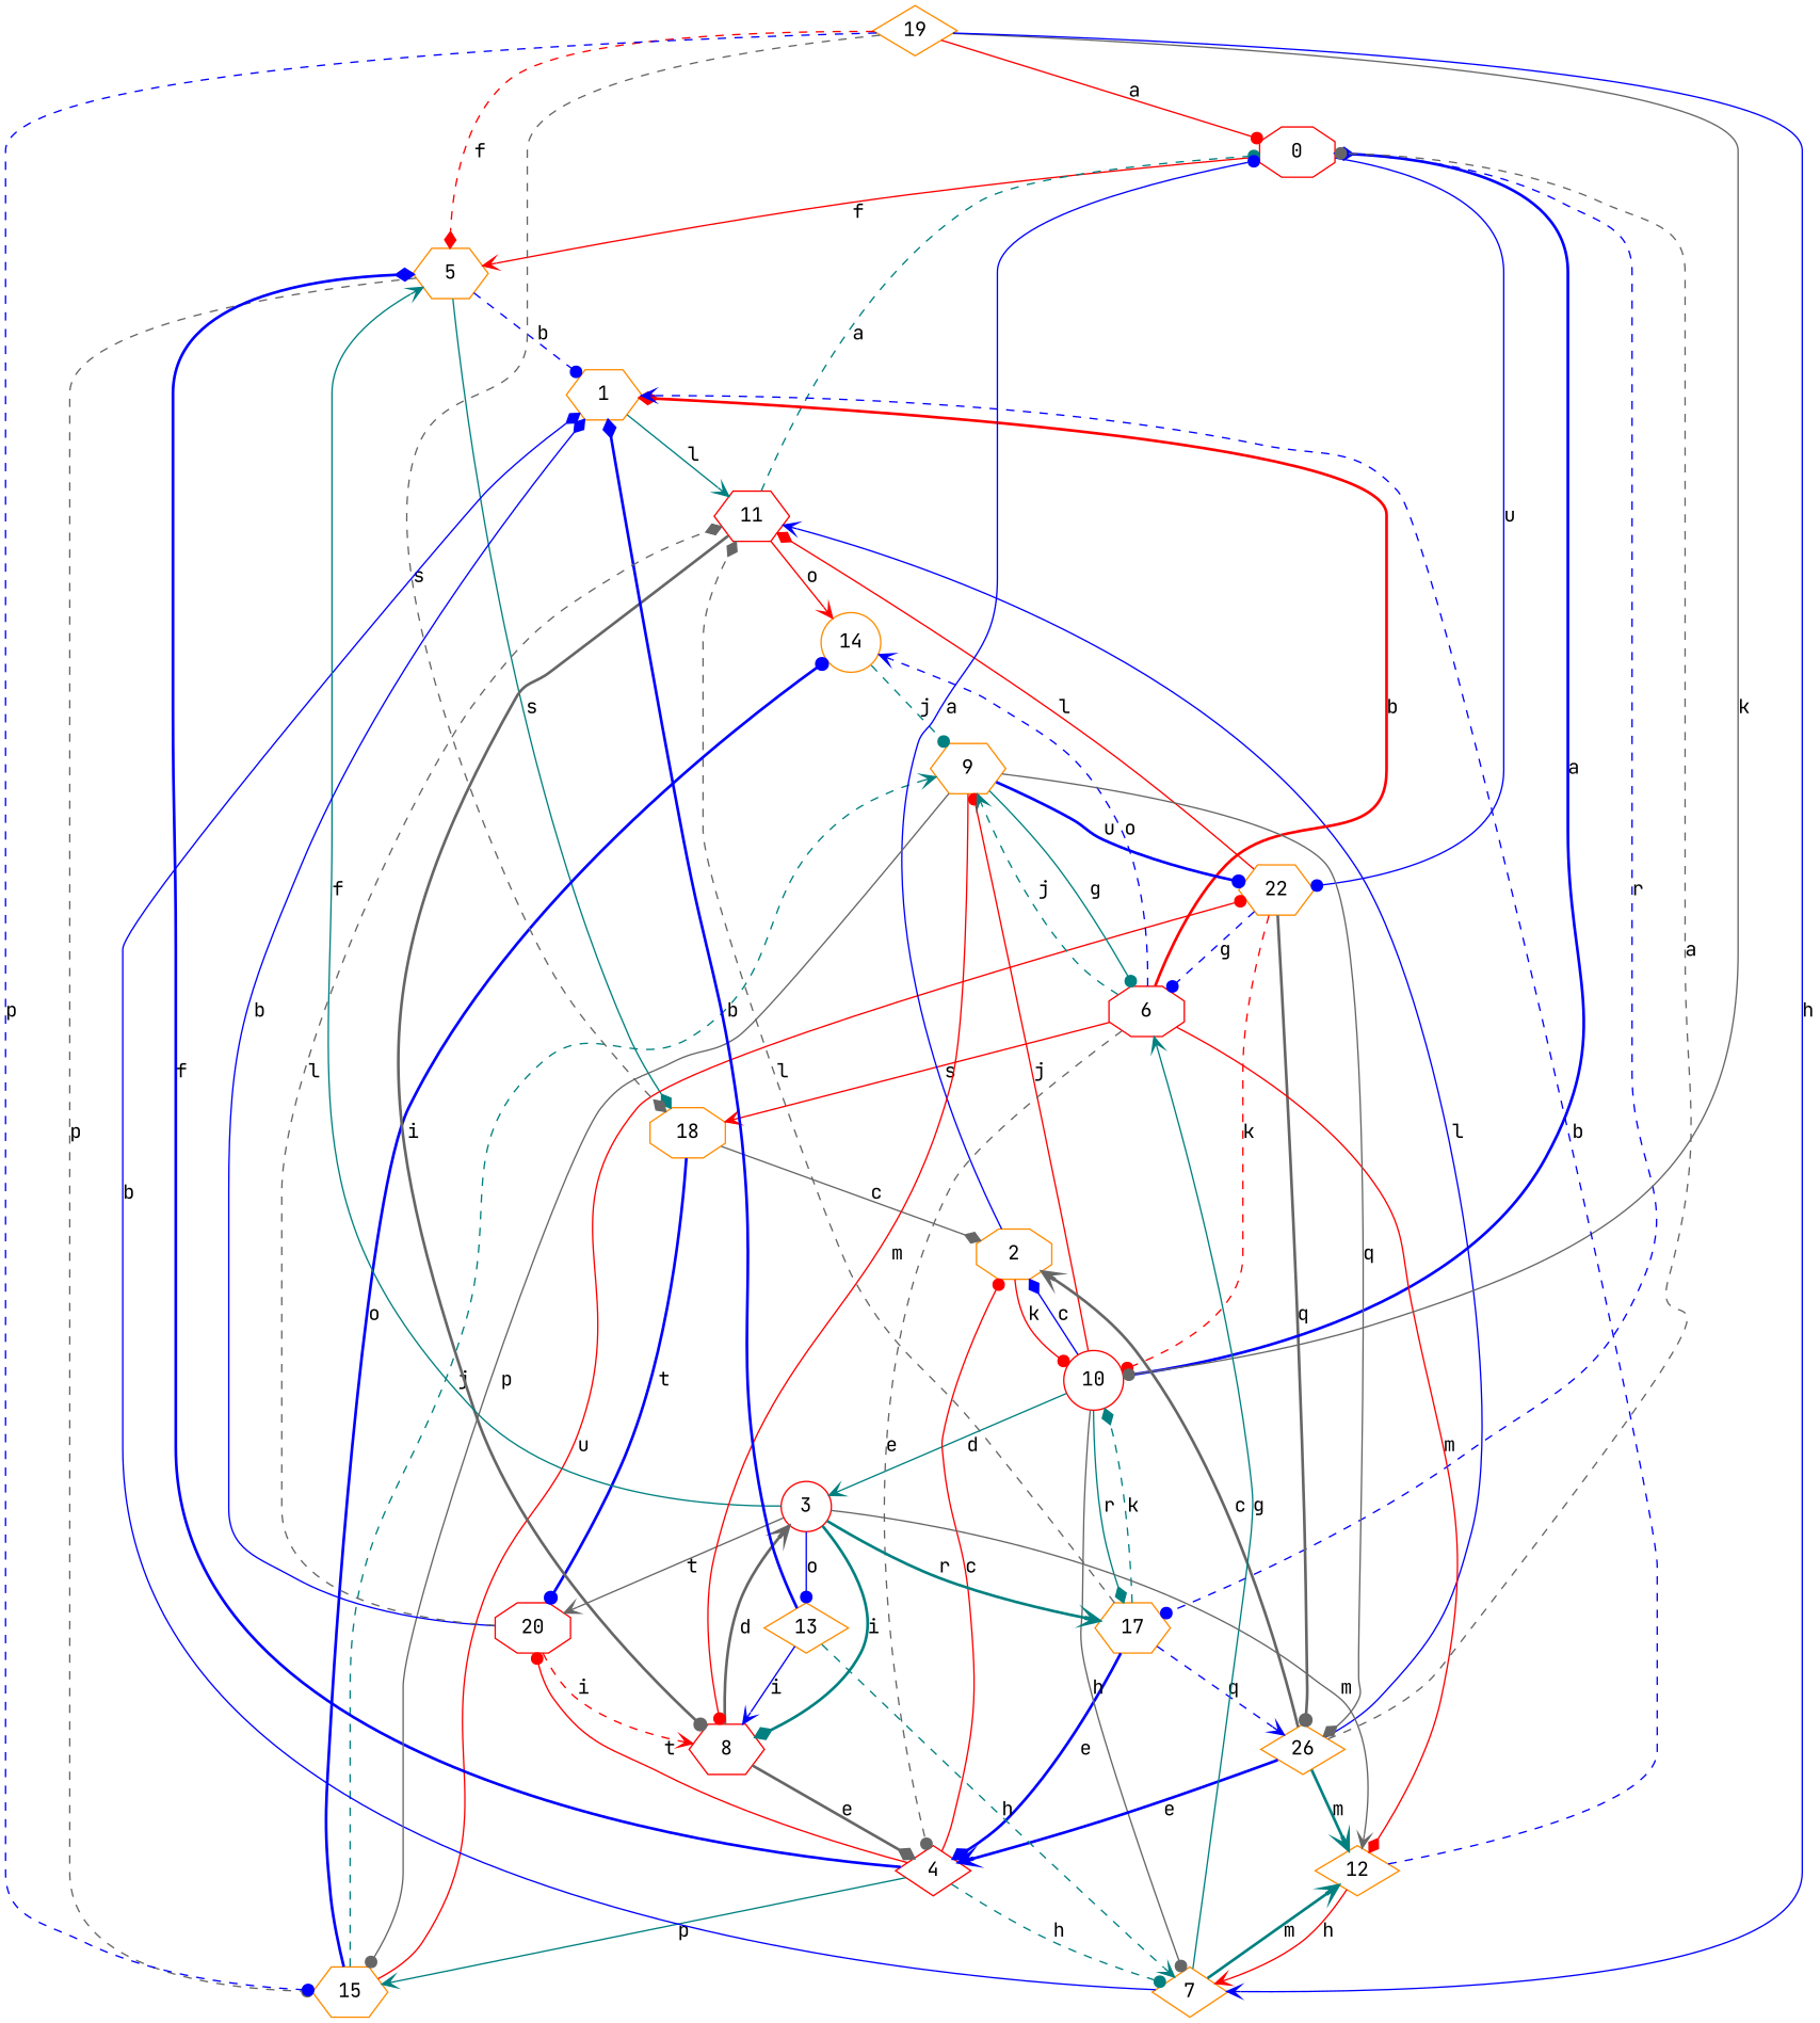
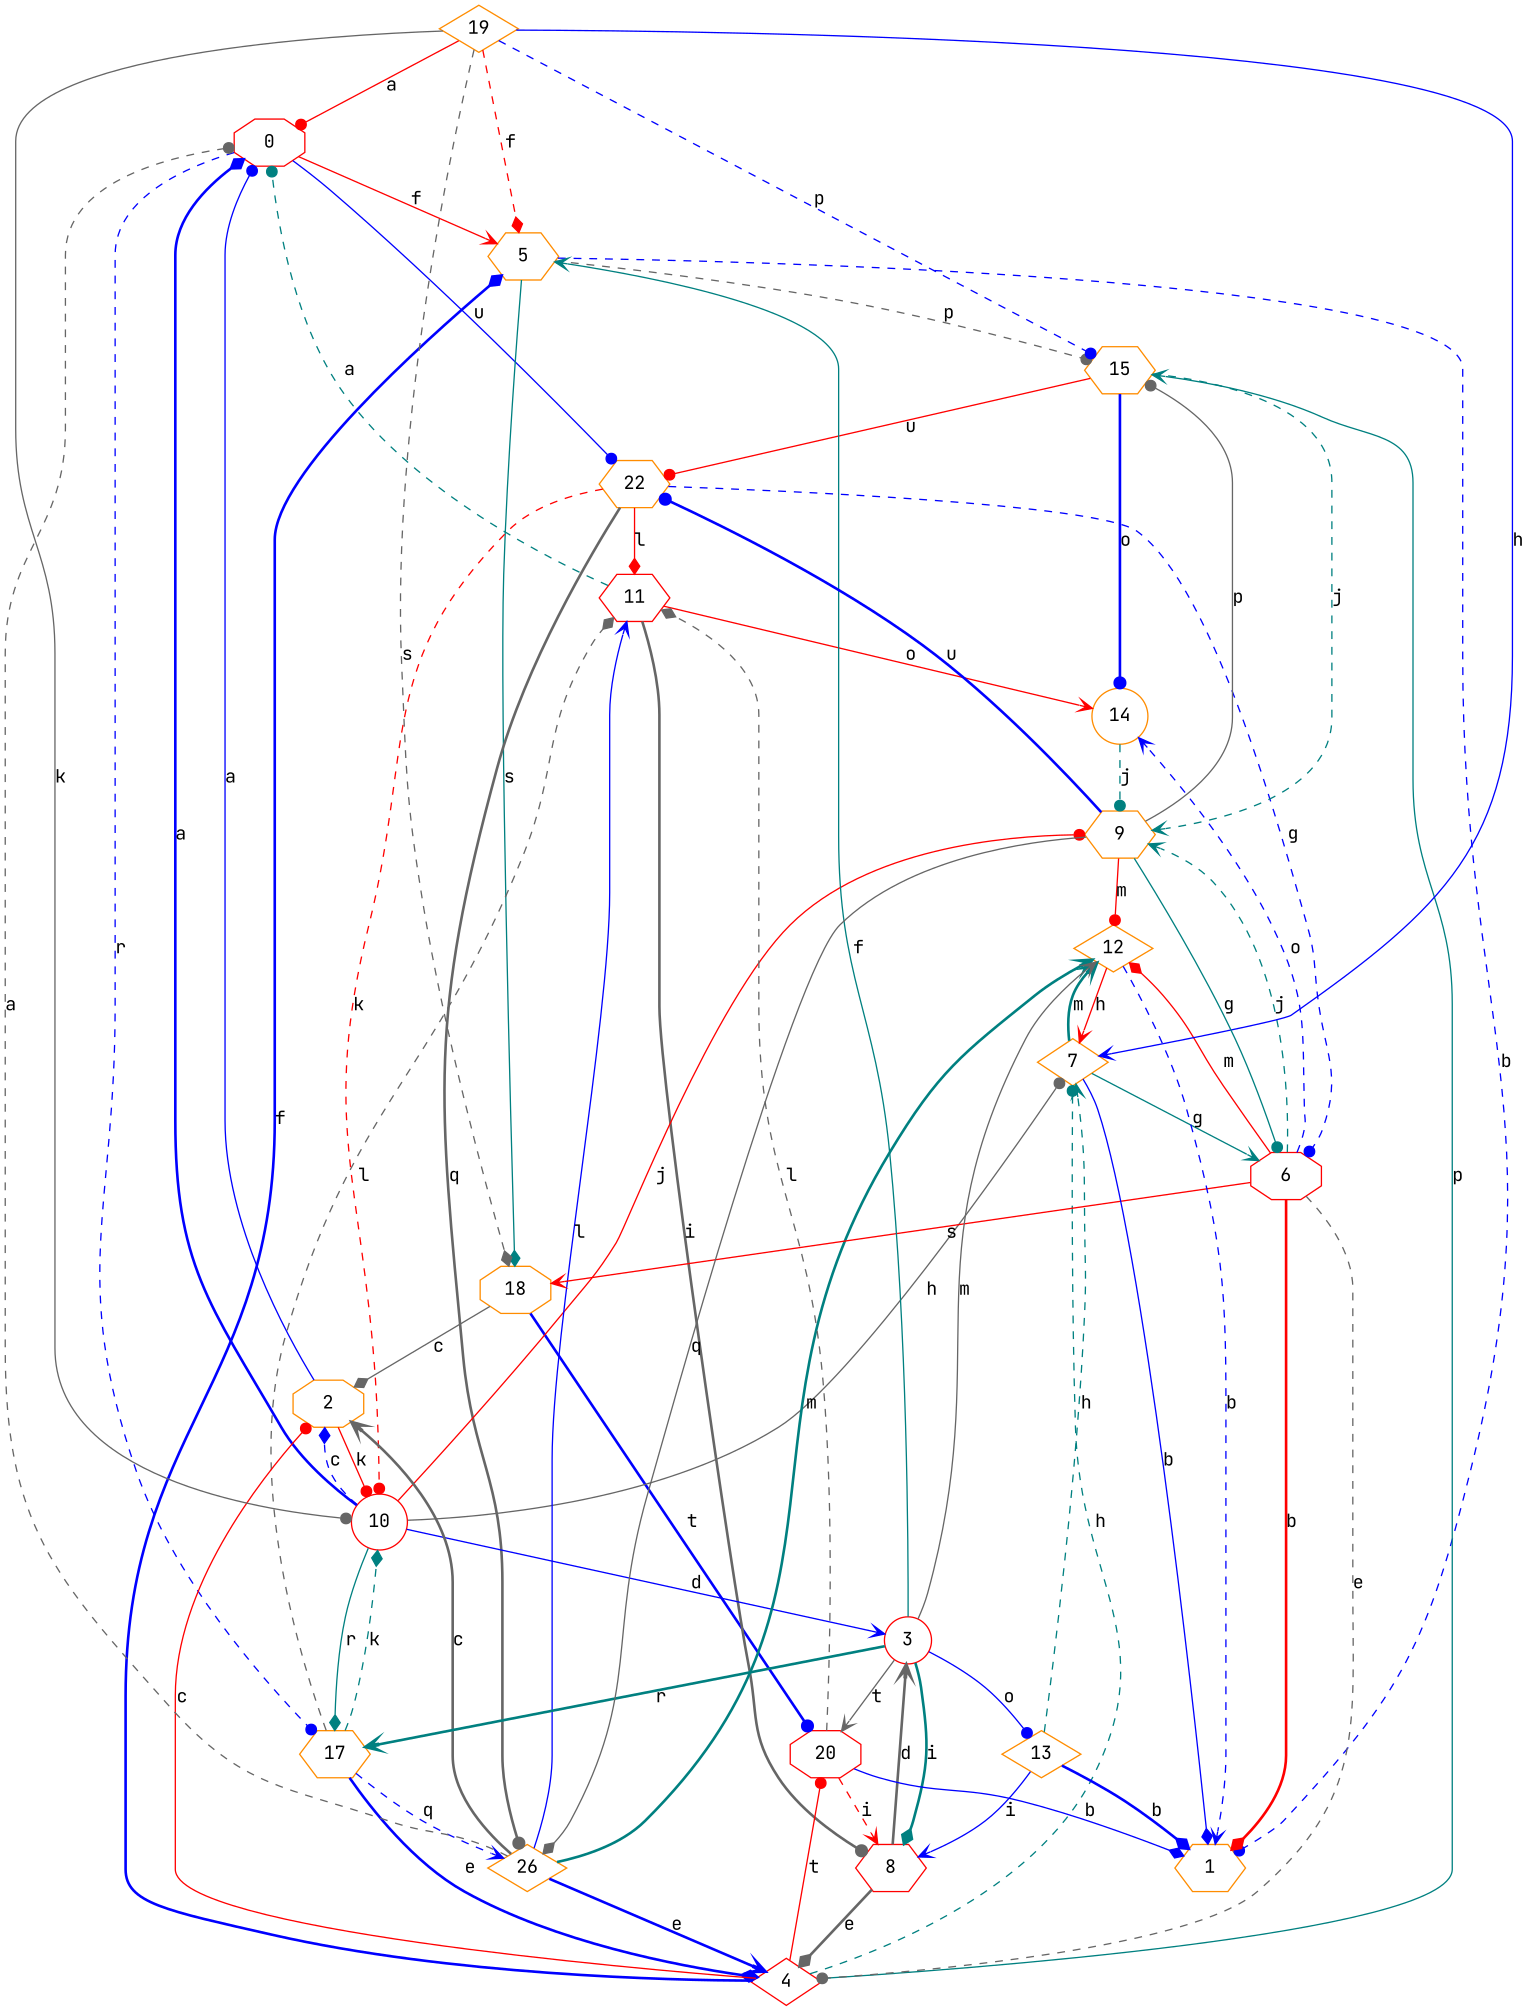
  strict digraph {
    fontname="JetBrains Mono"
    node [color=darkorange fontname="JetBrains Mono" shape=hexagon]
    edge [arrowhead=dot color=blue fontname="JetBrains Mono" style=solid]
    0 [color=red shape=octagon]
    5
    17
    22
    1
    15
    18 [shape=octagon]
    11 [color=red]
    10 [color=red shape=circle]
    4 [color=red shape=diamond]
    n11 [label=26 shape=diamond]
    6 [color=red shape=octagon]
    8 [color=red]
    14 [shape=circle]
    19 [shape=diamond]
    7 [shape=diamond]
    2 [shape=octagon]
    3 [color=red shape=circle]
    9
    12 [shape=diamond]
    13 [shape=diamond]
    20 [color=red shape=octagon]
    0 -> 5 [arrowhead=vee color=red label=f]
    0 -> 17 [label=r style=dashed]
    0 -> 22 [label=u]
    5 -> 1 [label=b style=dashed]
    5 -> 15 [color=gray40 label=p style=dashed]
    5 -> 18 [arrowhead=diamond color=teal label=s]
    17 -> 11 [arrowhead=diamond color=gray40 label=l style=dashed]
    17 -> 10 [arrowhead=diamond color=teal label=k style=dashed]
    17 -> 4 [arrowhead=diamond label=e style=bold]
    17 -> n11 [arrowhead=vee label=q style=dashed]
    22 -> 11 [arrowhead=diamond color=red label=l]
    22 -> 10 [color=red label=k style=dashed]
    22 -> n11 [color=gray40 label=q style=bold]
    22 -> 6 [label=g style=dashed]
-   1 -> 11 [arrowhead=vee color=teal label=l]
    15 -> 22 [color=red label=u]
    15 -> 14 [label=o style=bold]
    15 -> 9 [arrowhead=vee color=teal label=j style=dashed]
    18 -> 2 [arrowhead=diamond color=gray40 label=c]
    18 -> 20 [label=t style=bold]
    11 -> 0 [color=teal label=a style=dashed]
    11 -> 8 [color=gray40 label=i style=bold]
    11 -> 14 [arrowhead=vee color=red label=o]
    10 -> 0 [arrowhead=diamond label=a style=bold]
    10 -> 17 [arrowhead=diamond color=teal label=r]
    10 -> 7 [color=gray40 label=h]
-   10 -> 2 [arrowhead=diamond label=c]
-   10 -> 3 [arrowhead=vee color=teal label=d]
+   10 -> 2 [arrowhead=diamond label=c style=dashed]
+   10 -> 3 [arrowhead=vee label=d]
    10 -> 9 [color=red label=j]
    4 -> 5 [arrowhead=diamond label=f style=bold]
    4 -> 15 [arrowhead=vee color=teal label=p]
    4 -> 7 [color=teal label=h style=dashed]
    4 -> 2 [color=red label=c]
    4 -> 20 [color=red label=t]
    n11 -> 0 [color=gray40 label=a style=dashed]
    n11 -> 11 [arrowhead=vee label=l]
    n11 -> 4 [arrowhead=vee label=e style=bold]
    n11 -> 2 [arrowhead=vee color=gray40 label=c style=bold]
    n11 -> 12 [arrowhead=vee color=teal label=m style=bold]
    6 -> 1 [arrowhead=diamond color=red label=b style=bold]
    6 -> 18 [arrowhead=vee color=red label=s]
    6 -> 4 [color=gray40 label=e style=dashed]
    6 -> 14 [arrowhead=vee label=o style=dashed]
    6 -> 9 [arrowhead=vee color=teal label=j style=dashed]
    6 -> 12 [arrowhead=diamond color=red label=m]
    8 -> 4 [arrowhead=diamond color=gray40 label=e style=bold]
    8 -> 3 [arrowhead=vee color=gray40 label=d style=bold]
    14 -> 9 [color=teal label=j style=dashed]
    19 -> 0 [color=red label=a]
    19 -> 5 [arrowhead=diamond color=red label=f style=dashed]
    19 -> 15 [label=p style=dashed]
    19 -> 18 [arrowhead=diamond color=gray40 label=s style=dashed]
    19 -> 10 [color=gray40 label=k]
    19 -> 7 [arrowhead=vee label=h]
    7 -> 1 [arrowhead=diamond label=b]
    7 -> 6 [arrowhead=vee color=teal label=g]
    7 -> 12 [arrowhead=vee color=teal label=m style=bold]
    2 -> 0 [label=a]
    2 -> 10 [color=red label=k]
    3 -> 5 [arrowhead=vee color=teal label=f]
    3 -> 17 [arrowhead=vee color=teal label=r style=bold]
    3 -> 8 [arrowhead=diamond color=teal label=i style=bold]
    3 -> 12 [arrowhead=vee color=gray40 label=m]
    3 -> 13 [label=o]
    3 -> 20 [arrowhead=vee color=gray40 label=t]
    9 -> 22 [label=u style=bold]
    9 -> 15 [color=gray40 label=p]
    9 -> n11 [arrowhead=diamond color=gray40 label=q]
    9 -> 6 [color=teal label=g]
-   9 -> 8 [color=red label=m]
+   9 -> 12 [color=red label=m]
    12 -> 1 [arrowhead=vee label=b style=dashed]
    12 -> 7 [arrowhead=vee color=red label=h]
    13 -> 1 [arrowhead=diamond label=b style=bold]
    13 -> 8 [arrowhead=vee label=i]
    13 -> 7 [arrowhead=vee color=teal label=h style=dashed]
    20 -> 1 [arrowhead=diamond label=b]
    20 -> 11 [arrowhead=diamond color=gray40 label=l style=dashed]
    20 -> 8 [arrowhead=vee color=red label=i style=dashed]
  }
